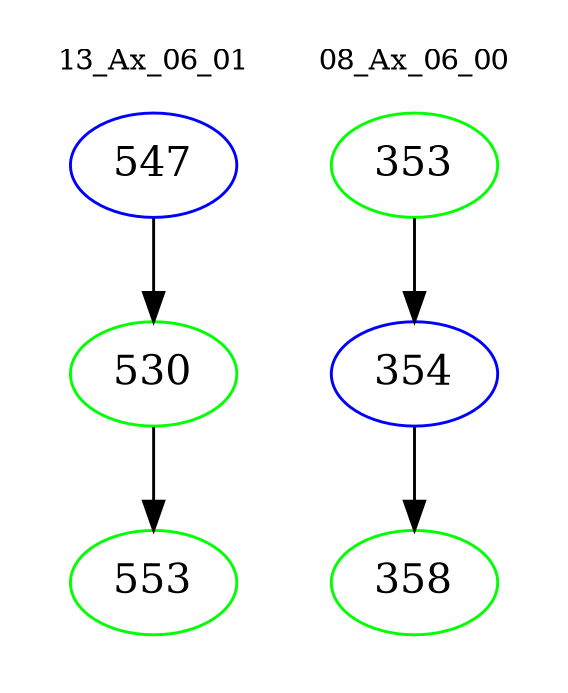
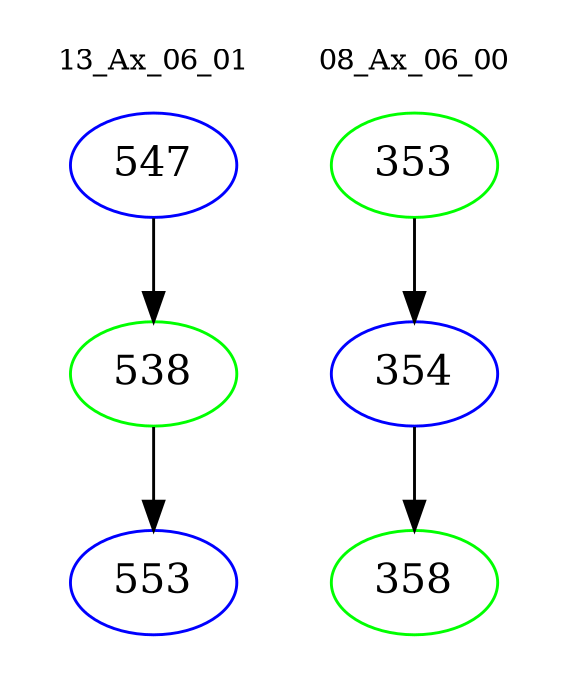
  digraph {
    node [color=green]
    edge [color=black]
    n1 [color=blue label=547]
-   n2 [label=530]
-   n3 [label=553]
+   n2 [label=538]
+   n3 [color=blue label=553]
    n4 [color=blue label=354]
    n5 [label=353]
    n6 [label=358]
    subgraph cluster_1 {
      color=white
      fontsize=10
      label="13_Ax_06_01"
      n1
      n2
      n3
    }
    subgraph cluster_2 {
      color=white
      fontsize=10
      label="08_Ax_06_00"
      n4
      n5
      n6
    }
    n1 -> n2
    n2 -> n3
    n4 -> n6
    n5 -> n4
  }
